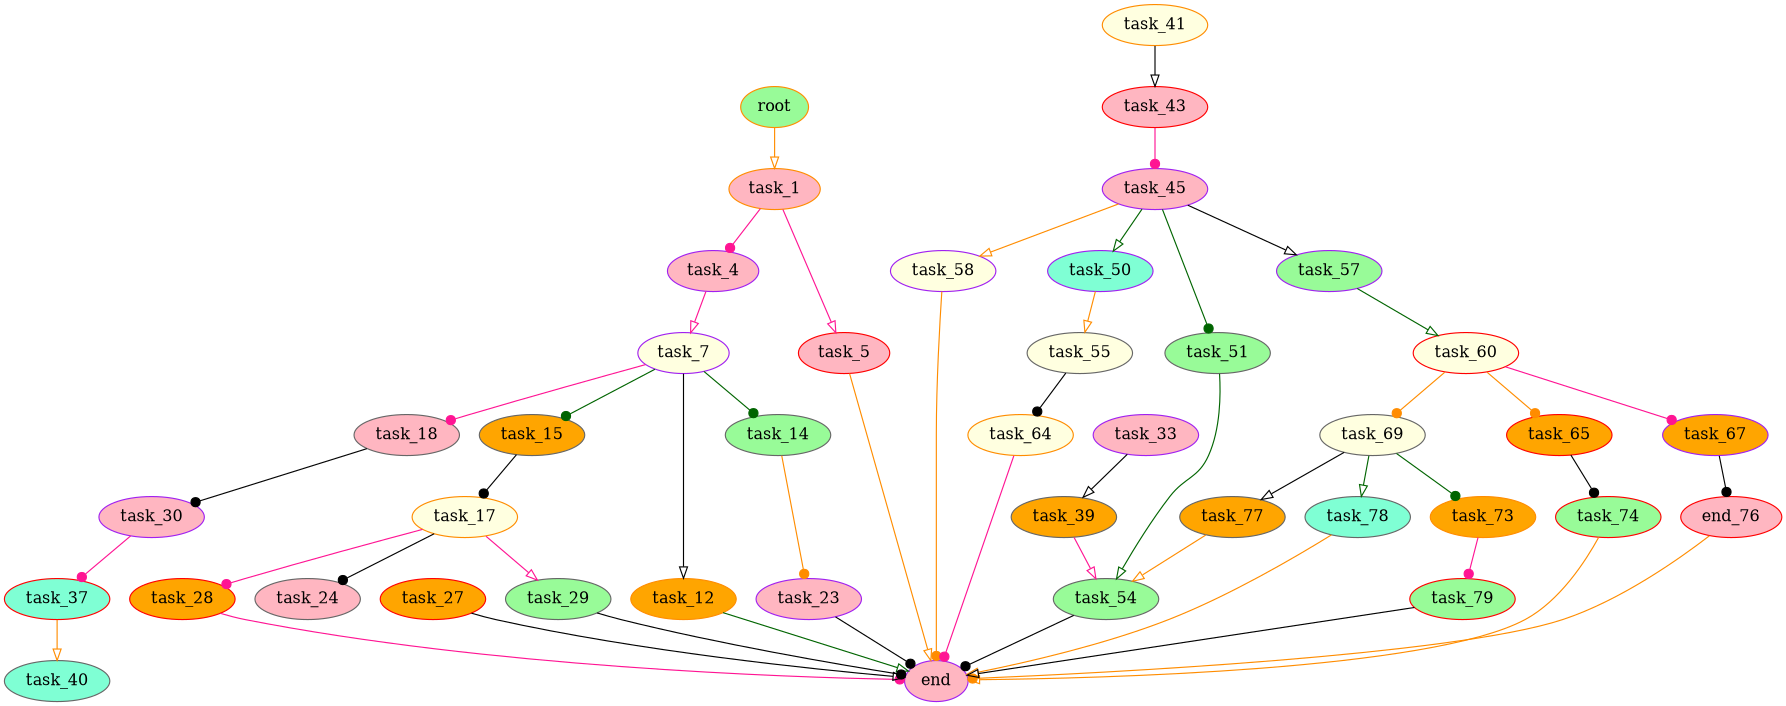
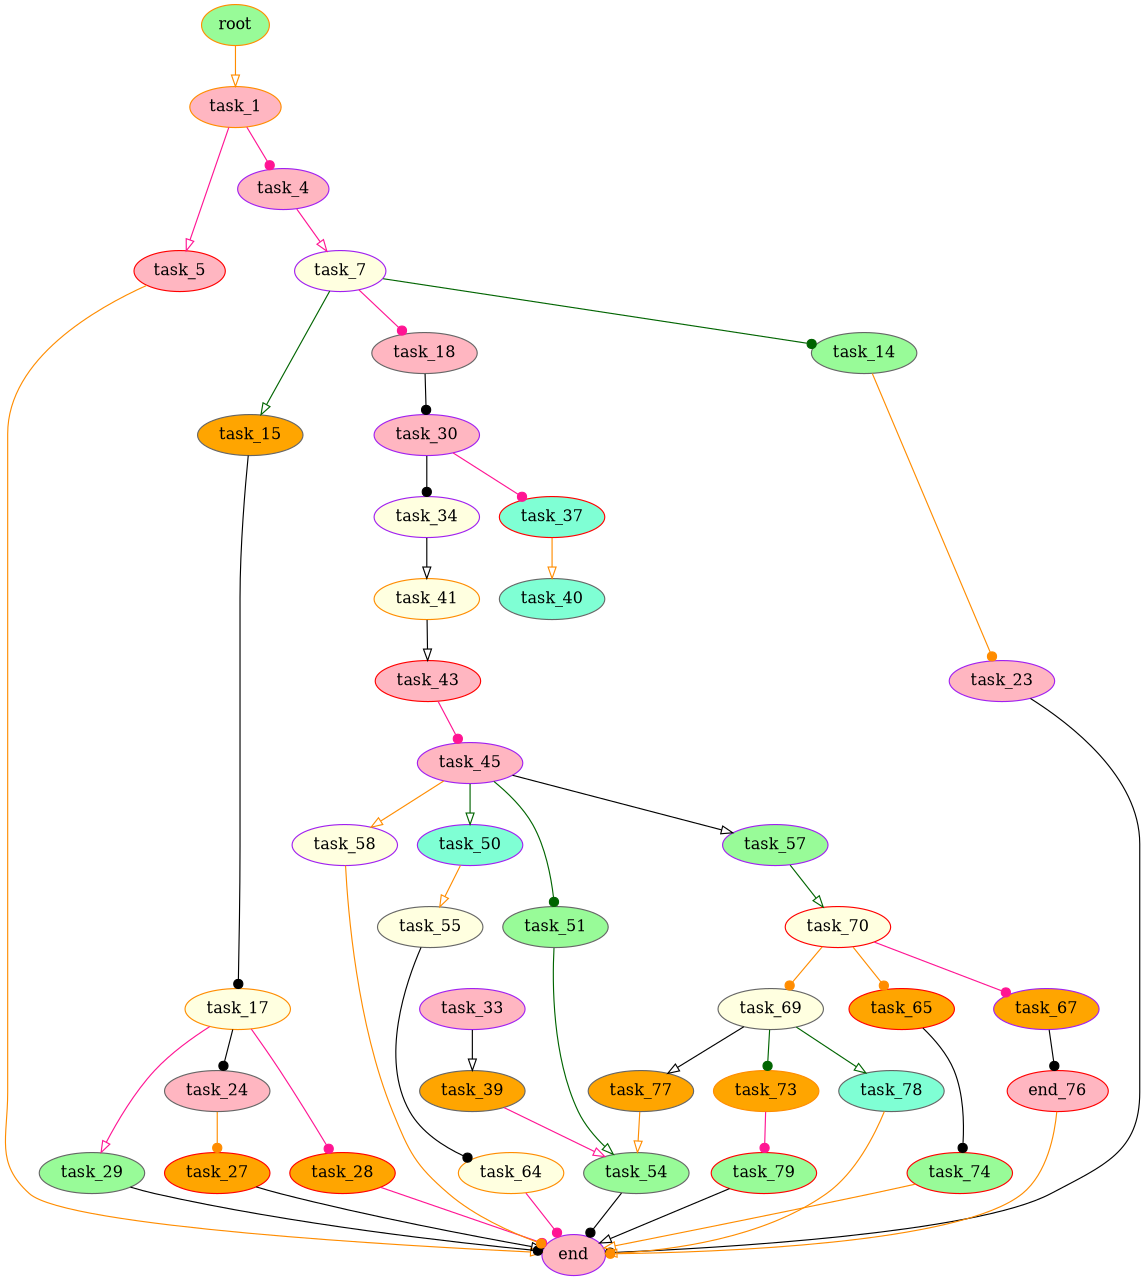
  digraph {
    fontname="DejaVu Serif"
    node [color=gray40 fillcolor=lightpink fontname="DejaVu Serif" style=filled]
    edge [arrowhead=dot color=black fontname="DejaVu Serif"]
    root [color=darkorange fillcolor=palegreen]
    task_1 [color=darkorange]
    task_4 [color=purple]
    task_5 [color=red]
    task_7 [color=purple fillcolor=lightyellow]
    end [color=purple]
-   task_12 [color=darkorange fillcolor=orange]
    n8 [fillcolor=orange label=task_15]
    task_14 [fillcolor=palegreen]
    task_18
    task_17 [color=darkorange fillcolor=lightyellow]
    task_23 [color=purple]
    task_30 [color=purple]
    task_24
    task_28 [color=red fillcolor=orange]
    task_29 [fillcolor=palegreen]
    task_27 [color=red fillcolor=orange]
+   task_34 [color=purple fillcolor=lightyellow]
    task_37 [color=red fillcolor=aquamarine]
    task_33 [color=purple]
    task_39 [fillcolor=orange]
    task_41 [color=darkorange fillcolor=lightyellow]
    task_40 [fillcolor=aquamarine]
    task_54 [fillcolor=palegreen]
    task_43 [color=red]
    task_45 [color=purple]
    task_50 [color=purple fillcolor=aquamarine]
    task_51 [fillcolor=palegreen]
    task_57 [color=purple fillcolor=palegreen]
    task_58 [color=purple fillcolor=lightyellow]
    task_55 [fillcolor=lightyellow]
-   task_60 [color=red fillcolor=lightyellow]
+   task_60 [color=red fillcolor=lightyellow label=task_70]
    task_64 [color=darkorange fillcolor=lightyellow]
    task_65 [color=red fillcolor=orange]
    task_67 [color=purple fillcolor=orange]
    task_69 [fillcolor=lightyellow]
    task_74 [color=red fillcolor=palegreen]
    n38 [color=red label=end_76]
    task_73 [color=darkorange fillcolor=orange]
    task_77 [fillcolor=orange]
    task_78 [fillcolor=aquamarine]
    task_79 [color=red fillcolor=palegreen]
    root -> task_1 [arrowhead=onormal color=darkorange]
    task_1 -> task_4 [color=deeppink]
    task_1 -> task_5 [arrowhead=onormal color=deeppink]
    task_4 -> task_7 [arrowhead=onormal color=deeppink]
    task_5 -> end [arrowhead=onormal color=darkorange]
-   task_7 -> task_12 [arrowhead=onormal]
-   task_7 -> n8 [color=darkgreen]
+   task_7 -> n8 [arrowhead=onormal color=darkgreen]
    task_7 -> task_14 [color=darkgreen]
    task_7 -> task_18 [color=deeppink]
-   task_12 -> end [arrowhead=onormal color=darkgreen]
    n8 -> task_17
    task_14 -> task_23 [color=darkorange]
    task_18 -> task_30
    task_17 -> task_24
    task_17 -> task_28 [color=deeppink]
    task_17 -> task_29 [arrowhead=onormal color=deeppink]
    task_23 -> end
+   task_30 -> task_34
    task_30 -> task_37 [color=deeppink]
+   task_24 -> task_27 [color=darkorange]
    task_28 -> end [color=deeppink]
    task_29 -> end
    task_27 -> end [arrowhead=onormal]
+   task_34 -> task_41 [arrowhead=onormal]
    task_37 -> task_40 [arrowhead=onormal color=darkorange]
    task_33 -> task_39 [arrowhead=onormal]
    task_39 -> task_54 [arrowhead=onormal color=deeppink]
    task_41 -> task_43 [arrowhead=onormal]
    task_54 -> end
    task_43 -> task_45 [color=deeppink]
    task_45 -> task_50 [arrowhead=onormal color=darkgreen]
    task_45 -> task_51 [color=darkgreen]
    task_45 -> task_57 [arrowhead=onormal]
    task_45 -> task_58 [arrowhead=onormal color=darkorange]
    task_50 -> task_55 [arrowhead=onormal color=darkorange]
    task_51 -> task_54 [arrowhead=onormal color=darkgreen]
    task_57 -> task_60 [arrowhead=onormal color=darkgreen]
    task_58 -> end [color=darkorange]
    task_55 -> task_64
    task_60 -> task_65 [color=darkorange]
    task_60 -> task_67 [color=deeppink]
    task_60 -> task_69 [color=darkorange]
    task_64 -> end [color=deeppink]
    task_65 -> task_74
    task_67 -> n38
    task_69 -> task_73 [color=darkgreen]
    task_69 -> task_77 [arrowhead=onormal]
    task_69 -> task_78 [arrowhead=onormal color=darkgreen]
    task_74 -> end [arrowhead=onormal color=darkorange]
    n38 -> end [color=darkorange]
    task_73 -> task_79 [color=deeppink]
    task_77 -> task_54 [arrowhead=onormal color=darkorange]
    task_78 -> end [arrowhead=onormal color=darkorange]
    task_79 -> end [arrowhead=onormal]
  }
